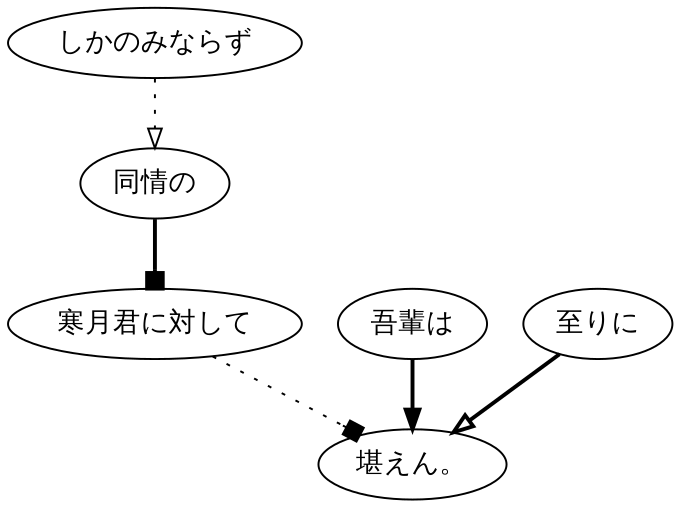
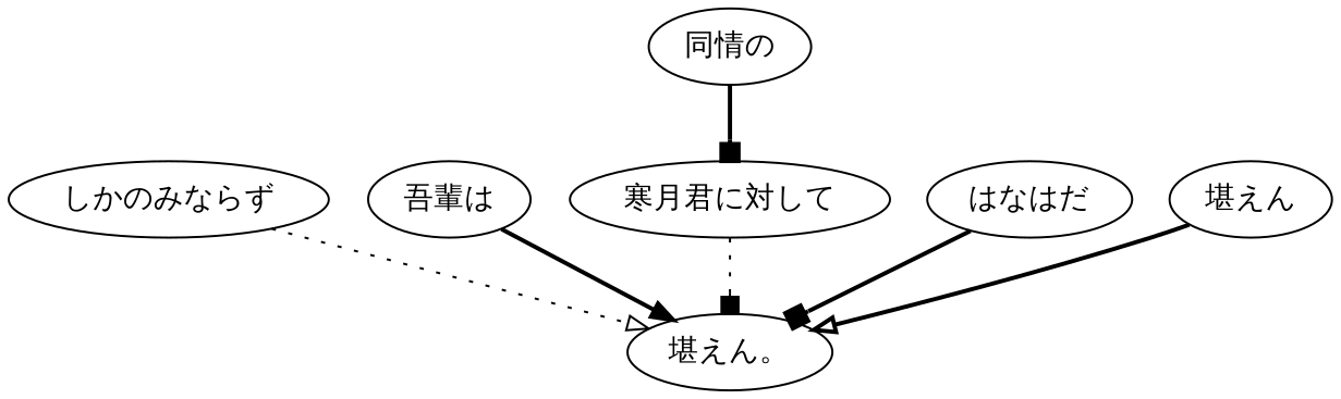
  digraph {
    edge [arrowhead=box style=bold]
    n1 [label="しかのみならず"]
    n2 [label="堪えん。"]
    n3 [label="吾輩は"]
    n4 [label="寒月君に対して"]
+   n5 [label="はなはだ"]
    n6 [label="同情の"]
-   n7 [label="至りに"]
-   n1 -> n6 [arrowhead=onormal style=dotted]
+   n7 [label="堪えん"]
+   n1 -> n2 [arrowhead=onormal style=dotted]
    n3 -> n2 [arrowhead=normal]
    n4 -> n2 [style=dotted]
+   n5 -> n2
    n6 -> n4
    n7 -> n2 [arrowhead=onormal]
  }
